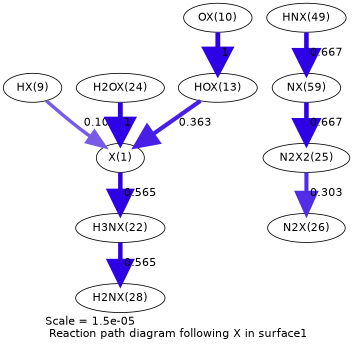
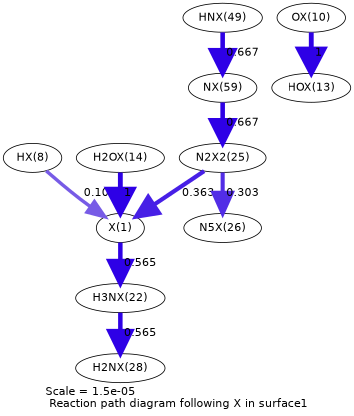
  digraph {
    fontname=Helvetica
    label="Scale = 1.5e-05\l Reaction path diagram following X in surface1"
    node [fontname=Helvetica]
    edge [arrowsize=2.78 color="0.7, 1.06, 0.9" fontname=Helvetica penwidth=5.57]
    n1 [label="X(1)"]
    n2 [label="H3NX(22)"]
    n3 [label="H2NX(28)"]
-   n4 [label="HX(9)"]
-   n5 [label="H2OX(24)"]
+   n4 [label="HX(8)"]
+   n5 [label="H2OX(14)"]
    n6 [label="N2X2(25)"]
-   n7 [label="N2X(26)"]
+   n7 [label="N5X(26)"]
    n8 [label="HNX(49)"]
    n9 [label="NX(59)"]
    n10 [label="OX(10)"]
    n11 [label="HOX(13)"]
    n1 -> n2 [label=" 0.565"]
    n2 -> n3 [label=" 0.565"]
    n4 -> n1 [arrowsize=2.14 color="0.7, 0.602, 0.9" label=" 0.102" penwidth=4.28]
    n5 -> n1 [arrowsize=3 color="0.7, 1.5, 0.9" label=" 1" penwidth=6]
-   n11 -> n1 [arrowsize=2.62 color="0.7, 0.863, 0.9" label=" 0.363" penwidth=5.24]
+   n6 -> n1 [arrowsize=2.62 color="0.7, 0.863, 0.9" label=" 0.363" penwidth=5.24]
    n6 -> n7 [arrowsize=2.55 color="0.7, 0.803, 0.9" label=" 0.303" penwidth=5.1]
    n8 -> n9 [arrowsize=2.85 color="0.7, 1.17, 0.9" label=" 0.667" penwidth=5.69]
    n9 -> n6 [arrowsize=2.85 color="0.7, 1.17, 0.9" label=" 0.667" penwidth=5.69]
    n10 -> n11 [arrowsize=3 color="0.7, 1.5, 0.9" label=" 1" penwidth=6]
  }
